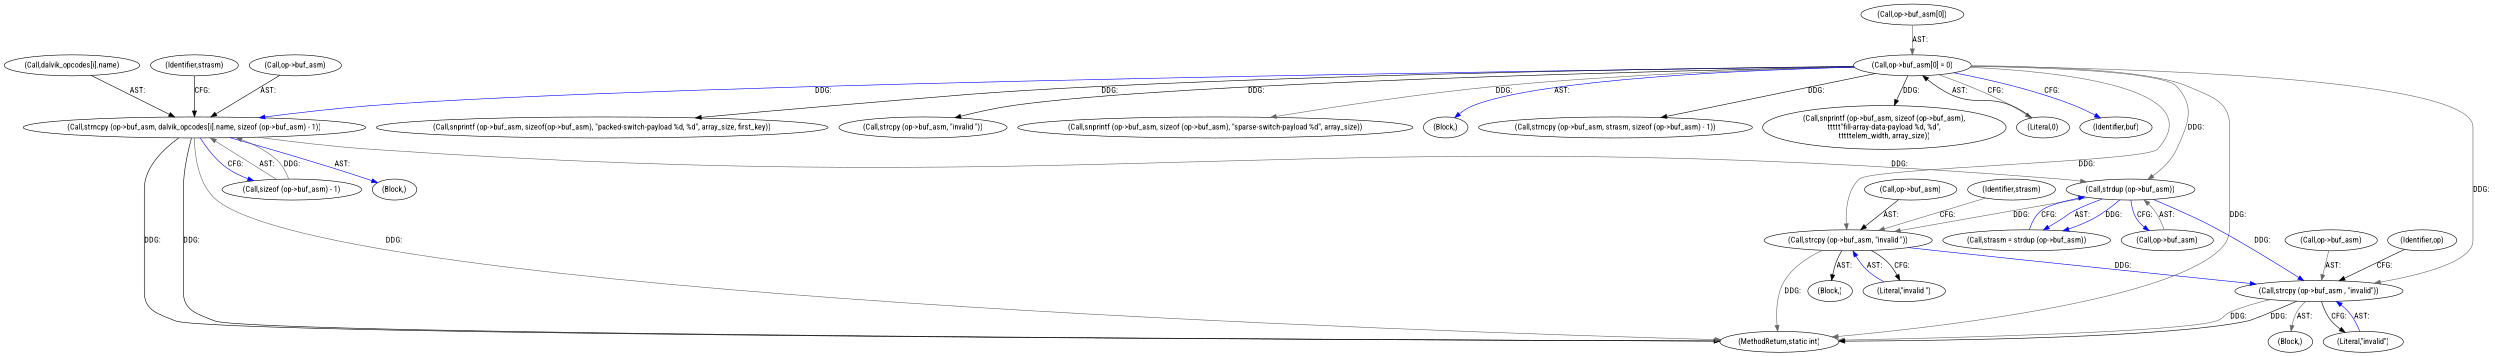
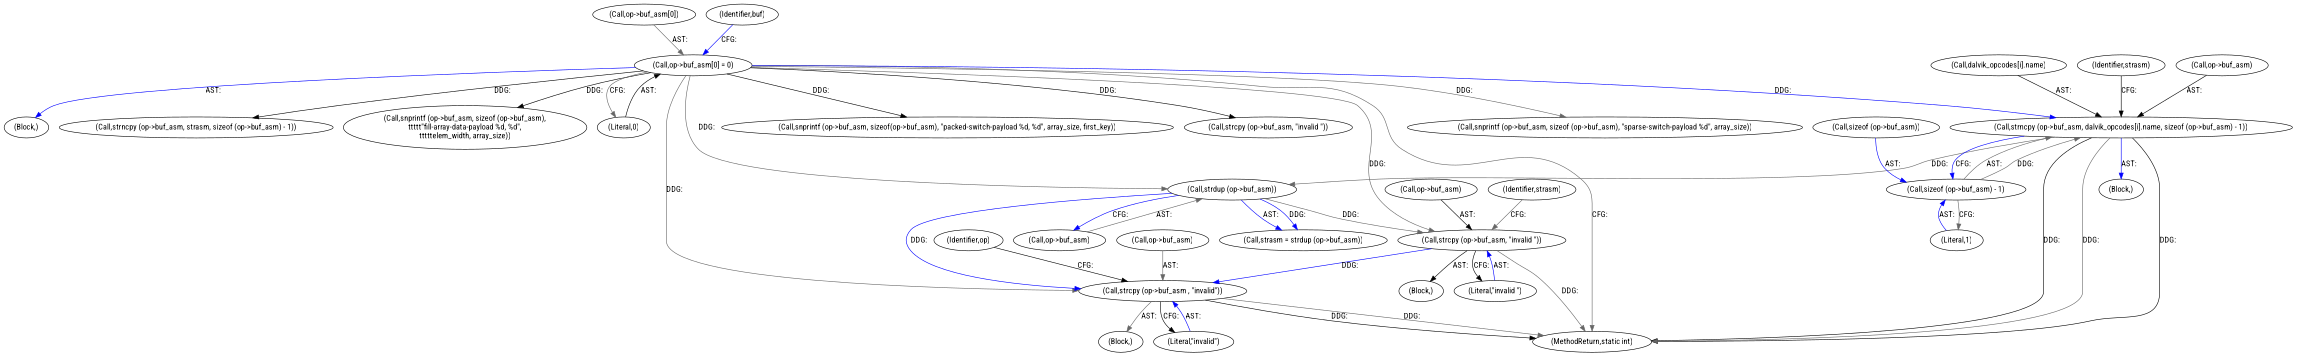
  digraph {
    fontname="Roboto Condensed"
    node [fontname="Roboto Condensed"]
    edge [color=gray40 fontname="Roboto Condensed"]
    n1 [label="(Call,strcpy (op->buf_asm, \"invalid \"))"]
    n2 [label="(Call,strcpy (op->buf_asm , \"invalid\"))"]
    n3 [label="(MethodReturn,static int)"]
    n4 [label="(Block,)"]
    n5 [label="(Literal,\"invalid \")"]
    n6 [label="(Literal,\"invalid\")"]
    n7 [label="(Block,)"]
    n8 [label="(Call,op->buf_asm[0] = 0)"]
    n9 [label="(Call,strdup (op->buf_asm))"]
    n10 [label="(Call,strncpy (op->buf_asm, dalvik_opcodes[i].name, sizeof (op->buf_asm) - 1))"]
    n11 [label="(Call,snprintf (op->buf_asm, sizeof(op->buf_asm), \"packed-switch-payload %d, %d\", array_size, first_key))"]
    n12 [label="(Call,strcpy (op->buf_asm, \"invalid \"))"]
    n13 [label="(Call,snprintf (op->buf_asm, sizeof (op->buf_asm), \"sparse-switch-payload %d\", array_size))"]
    n14 [label="(Block,)"]
    n15 [label="(Call,strncpy (op->buf_asm, strasm, sizeof (op->buf_asm) - 1))"]
    n16 [label="(Call,snprintf (op->buf_asm, sizeof (op->buf_asm),\n\t\t\t\t\t\"fill-array-data-payload %d, %d\",\n\t\t\t\t\telem_width, array_size))"]
    n17 [label="(Literal,0)"]
    n18 [label="(Call,strasm = strdup (op->buf_asm))"]
    n19 [label="(Call,op->buf_asm)"]
    n20 [label="(Call,sizeof (op->buf_asm) - 1)"]
    n21 [label="(Block,)"]
+   n22 [label="(Literal,1)"]
    n23 [label="(Call,op->buf_asm[0])"]
    n24 [label="(Call,op->buf_asm)"]
    n25 [label="(Call,op->buf_asm)"]
    n26 [label="(Identifier,strasm)"]
    n27 [label="(Identifier,buf)"]
    n28 [label="(Identifier,strasm)"]
+   n29 [label="(Call,sizeof (op->buf_asm))"]
    n30 [label="(Call,op->buf_asm)"]
    n31 [label="(Call,dalvik_opcodes[i].name)"]
    n32 [label="(Identifier,op)"]
    n1 -> n2 [color=blue label="DDG: "]
    n1 -> n3 [label="DDG: "]
    n1 -> n4 [color=black label="AST: "]
    n1 -> n5 [color=black label="CFG: "]
    n2 -> n3 [label="DDG: "]
    n2 -> n3 [color=black label="DDG: "]
    n2 -> n6 [color=black label="CFG: "]
    n2 -> n7 [label="AST: "]
    n5 -> n1 [color=blue label="AST: "]
    n6 -> n2 [color=blue label="AST: "]
    n8 -> n1 [label="DDG: "]
    n8 -> n2 [label="DDG: "]
-   n8 -> n3 [label="DDG: "]
+   n8 -> n3 [label="CFG: "]
    n8 -> n9 [label="DDG: "]
    n8 -> n10 [color=blue label="DDG: "]
    n8 -> n11 [color=black label="DDG: "]
    n8 -> n12 [color=black label="DDG: "]
    n8 -> n13 [label="DDG: "]
    n8 -> n14 [color=blue label="AST: "]
    n8 -> n15 [color=black label="DDG: "]
    n8 -> n16 [color=black label="DDG: "]
    n8 -> n17 [label="CFG: "]
    n9 -> n1 [label="DDG: "]
    n9 -> n2 [color=blue label="DDG: "]
    n9 -> n18 [color=blue label="AST: "]
    n9 -> n18 [color=blue label="DDG: "]
    n9 -> n19 [color=blue label="CFG: "]
    n10 -> n3 [color=black label="DDG: "]
    n10 -> n3 [color=black label="DDG: "]
    n10 -> n3 [label="DDG: "]
    n10 -> n9 [label="DDG: "]
    n10 -> n20 [color=blue label="CFG: "]
    n10 -> n21 [color=blue label="AST: "]
    n17 -> n8 [color=black label="AST: "]
-   n18 -> n9 [color=blue label="CFG: "]
    n19 -> n9 [label="AST: "]
    n20 -> n10 [label="AST: "]
    n20 -> n10 [label="DDG: "]
+   n20 -> n22 [label="CFG: "]
+   n22 -> n20 [color=blue label="AST: "]
    n23 -> n8 [label="AST: "]
    n24 -> n1 [color=black label="AST: "]
    n25 -> n2 [label="AST: "]
    n26 -> n1 [label="CFG: "]
-   n8 -> n27 [color=blue label="CFG: "]
+   n27 -> n8 [color=blue label="CFG: "]
    n28 -> n10 [color=black label="CFG: "]
+   n29 -> n20 [color=blue label="AST: "]
    n30 -> n10 [color=black label="AST: "]
    n31 -> n10 [color=black label="AST: "]
    n32 -> n2 [color=black label="CFG: "]
  }
